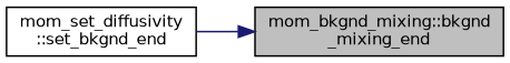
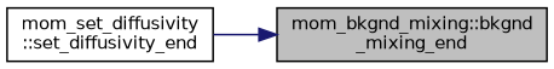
  digraph {
    rankdir=RL
    node [color=black fontname=Helvetica fontsize=10 shape=record style=filled]
    n1 [fillcolor=grey75 fontcolor=black height=0.2 label="mom_bkgnd_mixing::bkgnd\l_mixing_end" width=0.4]
-   n2 [fillcolor=white height=0.2 label="mom_set_diffusivity\l::set_bkgnd_end" width=0.4]
+   n2 [fillcolor=white height=0.2 label="mom_set_diffusivity\l::set_diffusivity_end" width=0.4]
    n1 -> n2 [color=midnightblue dir=back fontname=Helvetica fontsize=10 labelfontname=Helvetica labelfontsize=10 style=solid]
  }
